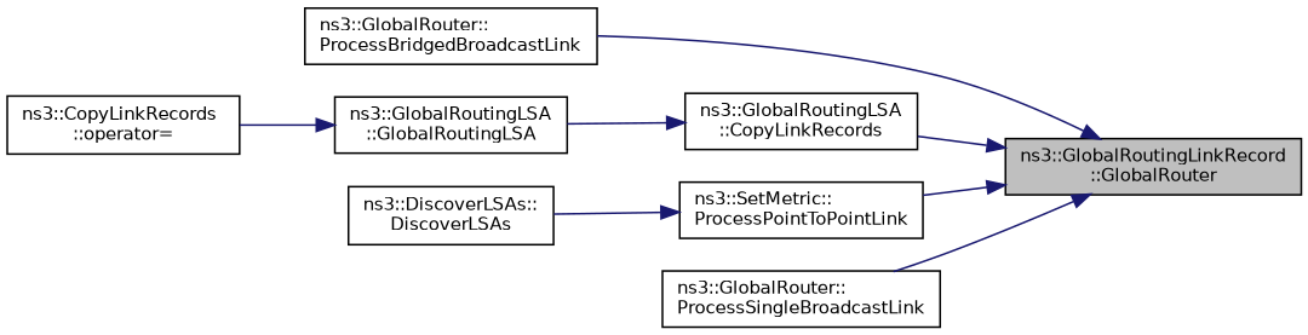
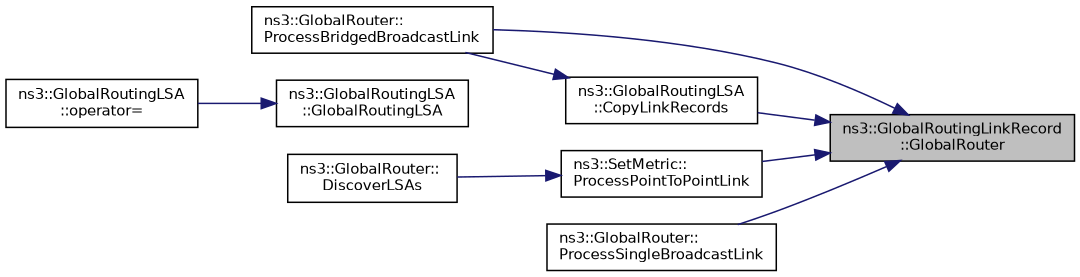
  digraph {
    rankdir=RL
    node [color=black fillcolor=white fontname=Helvetica fontsize=10 shape=record style=filled]
    edge [color=midnightblue dir=back fontname=Helvetica fontsize=10 labelfontname=Helvetica labelfontsize=10 style=solid]
    n1 [fillcolor=grey75 fontcolor=black height=0.2 label="ns3::GlobalRoutingLinkRecord\l::GlobalRouter" width=0.4]
    n2 [height=0.2 label="ns3::GlobalRoutingLSA\l::CopyLinkRecords" width=0.4]
    n3 [height=0.2 label="ns3::GlobalRouter::\lProcessBridgedBroadcastLink" width=0.4]
    n4 [height=0.2 label="ns3::SetMetric::\lProcessPointToPointLink" width=0.4]
    n5 [height=0.2 label="ns3::GlobalRouter::\lProcessSingleBroadcastLink" width=0.4]
    n6 [height=0.2 label="ns3::GlobalRoutingLSA\l::GlobalRoutingLSA" width=0.4]
-   n7 [height=0.2 label="ns3::DiscoverLSAs::\lDiscoverLSAs" width=0.4]
-   n8 [height=0.2 label="ns3::CopyLinkRecords\l::operator=" width=0.4]
+   n7 [height=0.2 label="ns3::GlobalRouter::\lDiscoverLSAs" width=0.4]
+   n8 [height=0.2 label="ns3::GlobalRoutingLSA\l::operator=" width=0.4]
    n1 -> n2
    n1 -> n3
    n1 -> n4
    n1 -> n5
-   n2 -> n6
+   n2 -> n3
    n4 -> n7
    n6 -> n8
  }
